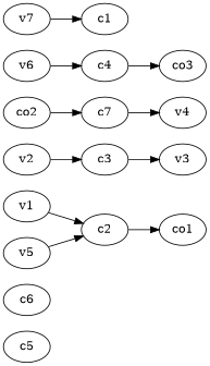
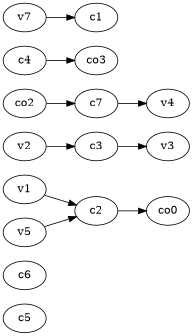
  strict digraph {
    rankdir=LR
    edge [weight=1]
    c5
    c6
    v1
    c2
-   co1
+   co1 [label=co0]
    v2
    c3
    v3
    c7
    v4
    v5
-   v6
    c4
    co3
    v7
    c1
    co2
    v1 -> c2
    c2 -> co1
    v2 -> c3
    c3 -> v3
    c7 -> v4
    v5 -> c2
-   v6 -> c4
    c4 -> co3
    v7 -> c1
    co2 -> c7
  }
